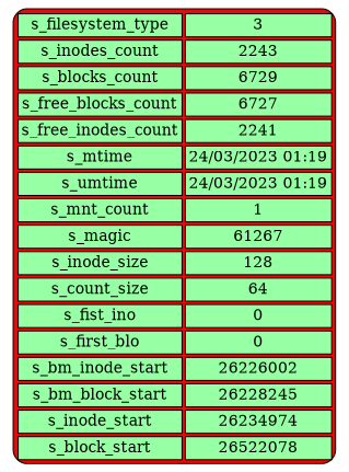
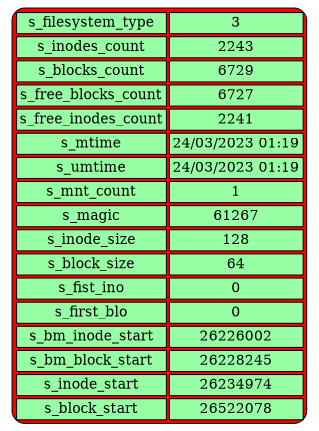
  digraph {
-   n1 [label=< <TABLE cellspacing="3" cellpadding="2" style="rounded" bgcolor="red"> <TR> <TD bgcolor="#97ffa4">s_filesystem_type</TD> <TD bgcolor="#97ffa4">3</TD> </TR>  <TR> <TD bgcolor="#97ffa4">s_inodes_count</TD> <TD bgcolor="#97ffa4">2243</TD> </TR>  <TR> <TD bgcolor="#97ffa4">s_blocks_count</TD> <TD bgcolor="#97ffa4">6729</TD> </TR>  <TR> <TD bgcolor="#97ffa4">s_free_blocks_count</TD> <TD bgcolor="#97ffa4">6727</TD> </TR>  <TR> <TD bgcolor="#97ffa4">s_free_inodes_count</TD> <TD bgcolor="#97ffa4">2241</TD> </TR>  <TR> <TD bgcolor="#97ffa4">s_mtime</TD> <TD bgcolor="#97ffa4">24/03/2023 01:19</TD> </TR>  <TR> <TD bgcolor="#97ffa4">s_umtime</TD> <TD bgcolor="#97ffa4">24/03/2023 01:19</TD> </TR>  <TR> <TD bgcolor="#97ffa4">s_mnt_count</TD> <TD bgcolor="#97ffa4">1</TD> </TR>  <TR> <TD bgcolor="#97ffa4">s_magic</TD> <TD bgcolor="#97ffa4">61267</TD> </TR>  <TR> <TD bgcolor="#97ffa4">s_inode_size</TD> <TD bgcolor="#97ffa4">128</TD> </TR>  <TR> <TD bgcolor="#97ffa4">s_count_size</TD> <TD bgcolor="#97ffa4">64</TD> </TR>  <TR> <TD bgcolor="#97ffa4">s_fist_ino</TD> <TD bgcolor="#97ffa4">0</TD> </TR>  <TR> <TD bgcolor="#97ffa4">s_first_blo</TD> <TD bgcolor="#97ffa4">0</TD> </TR>  <TR> <TD bgcolor="#97ffa4">s_bm_inode_start</TD> <TD bgcolor="#97ffa4">26226002</TD> </TR>  <TR> <TD bgcolor="#97ffa4">s_bm_block_start</TD> <TD bgcolor="#97ffa4">26228245</TD> </TR>  <TR> <TD bgcolor="#97ffa4">s_inode_start</TD> <TD bgcolor="#97ffa4">26234974</TD> </TR>  <TR> <TD bgcolor="#97ffa4">s_block_start</TD> <TD bgcolor="#97ffa4">26522078</TD> </TR>    </TABLE>> shape=none]
+   n1 [label=< <TABLE cellspacing="3" cellpadding="2" style="rounded" bgcolor="red"> <TR> <TD bgcolor="#97ffa4">s_filesystem_type</TD> <TD bgcolor="#97ffa4">3</TD> </TR>  <TR> <TD bgcolor="#97ffa4">s_inodes_count</TD> <TD bgcolor="#97ffa4">2243</TD> </TR>  <TR> <TD bgcolor="#97ffa4">s_blocks_count</TD> <TD bgcolor="#97ffa4">6729</TD> </TR>  <TR> <TD bgcolor="#97ffa4">s_free_blocks_count</TD> <TD bgcolor="#97ffa4">6727</TD> </TR>  <TR> <TD bgcolor="#97ffa4">s_free_inodes_count</TD> <TD bgcolor="#97ffa4">2241</TD> </TR>  <TR> <TD bgcolor="#97ffa4">s_mtime</TD> <TD bgcolor="#97ffa4">24/03/2023 01:19</TD> </TR>  <TR> <TD bgcolor="#97ffa4">s_umtime</TD> <TD bgcolor="#97ffa4">24/03/2023 01:19</TD> </TR>  <TR> <TD bgcolor="#97ffa4">s_mnt_count</TD> <TD bgcolor="#97ffa4">1</TD> </TR>  <TR> <TD bgcolor="#97ffa4">s_magic</TD> <TD bgcolor="#97ffa4">61267</TD> </TR>  <TR> <TD bgcolor="#97ffa4">s_inode_size</TD> <TD bgcolor="#97ffa4">128</TD> </TR>  <TR> <TD bgcolor="#97ffa4">s_block_size</TD> <TD bgcolor="#97ffa4">64</TD> </TR>  <TR> <TD bgcolor="#97ffa4">s_fist_ino</TD> <TD bgcolor="#97ffa4">0</TD> </TR>  <TR> <TD bgcolor="#97ffa4">s_first_blo</TD> <TD bgcolor="#97ffa4">0</TD> </TR>  <TR> <TD bgcolor="#97ffa4">s_bm_inode_start</TD> <TD bgcolor="#97ffa4">26226002</TD> </TR>  <TR> <TD bgcolor="#97ffa4">s_bm_block_start</TD> <TD bgcolor="#97ffa4">26228245</TD> </TR>  <TR> <TD bgcolor="#97ffa4">s_inode_start</TD> <TD bgcolor="#97ffa4">26234974</TD> </TR>  <TR> <TD bgcolor="#97ffa4">s_block_start</TD> <TD bgcolor="#97ffa4">26522078</TD> </TR>    </TABLE>> shape=none]
  }
